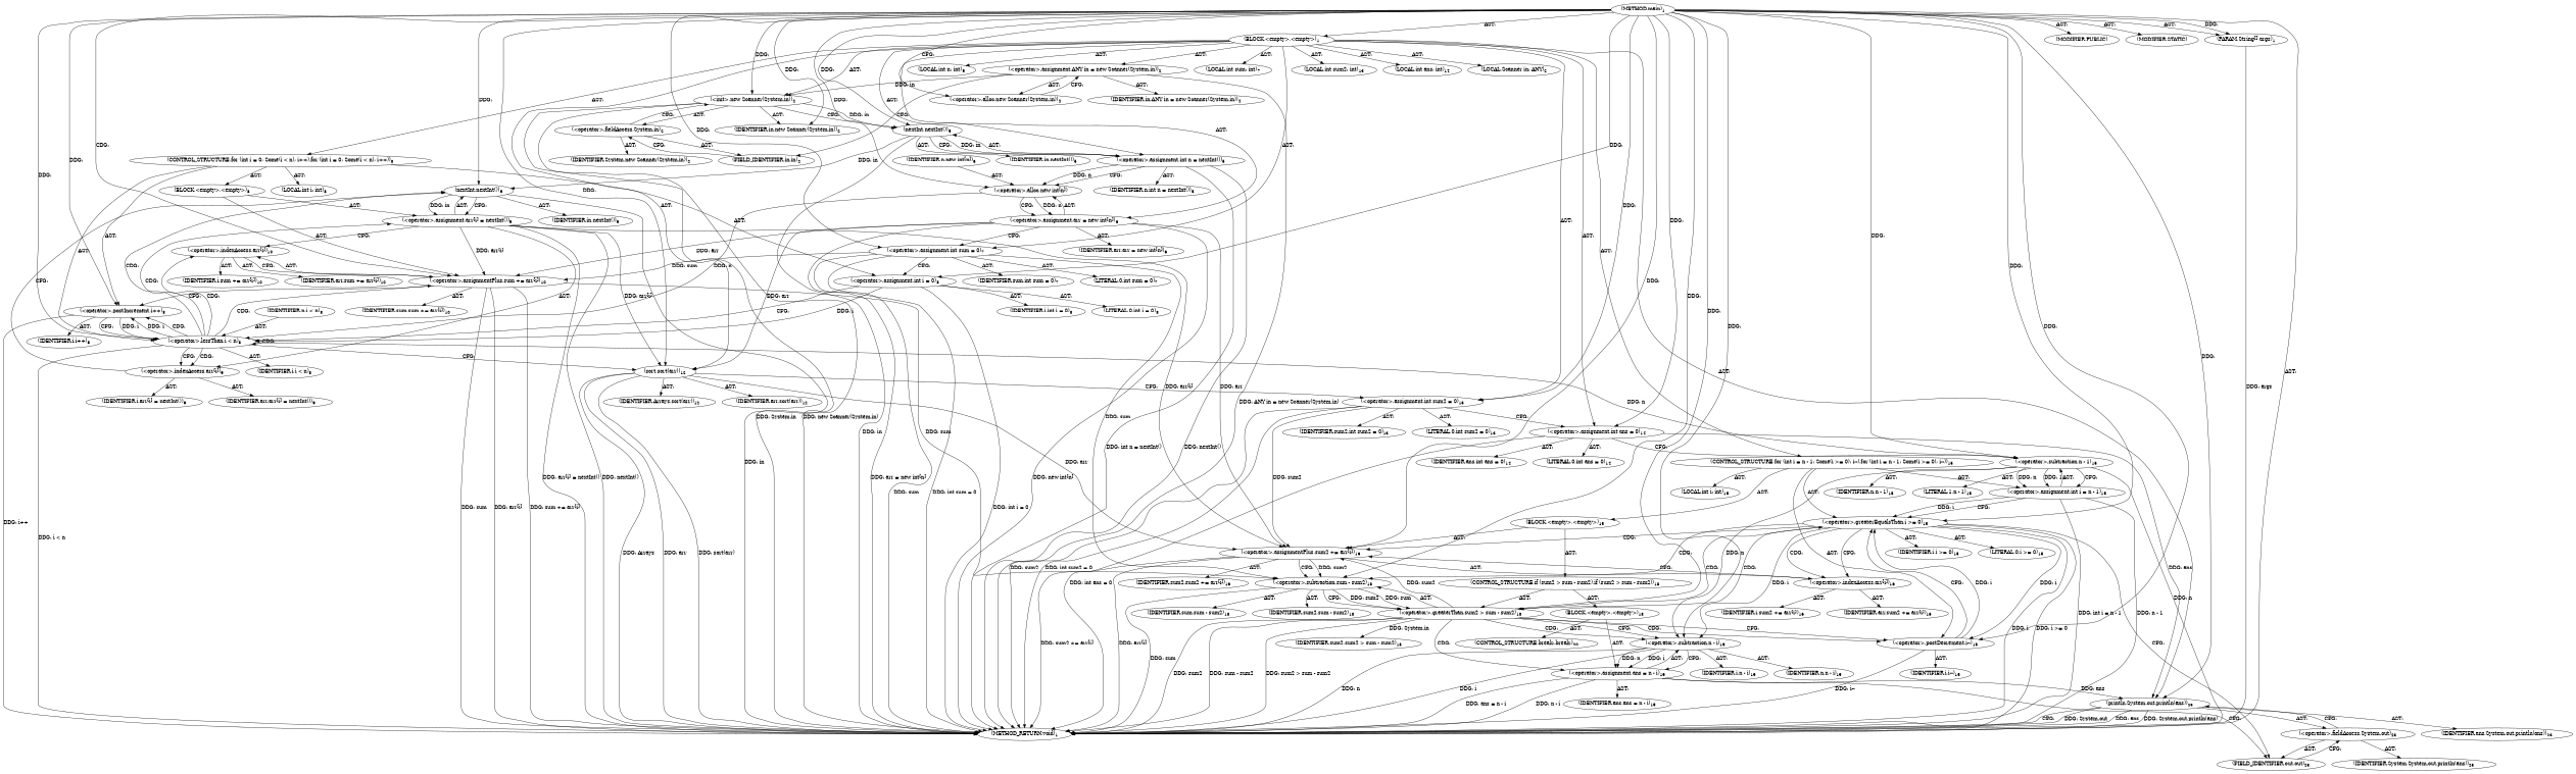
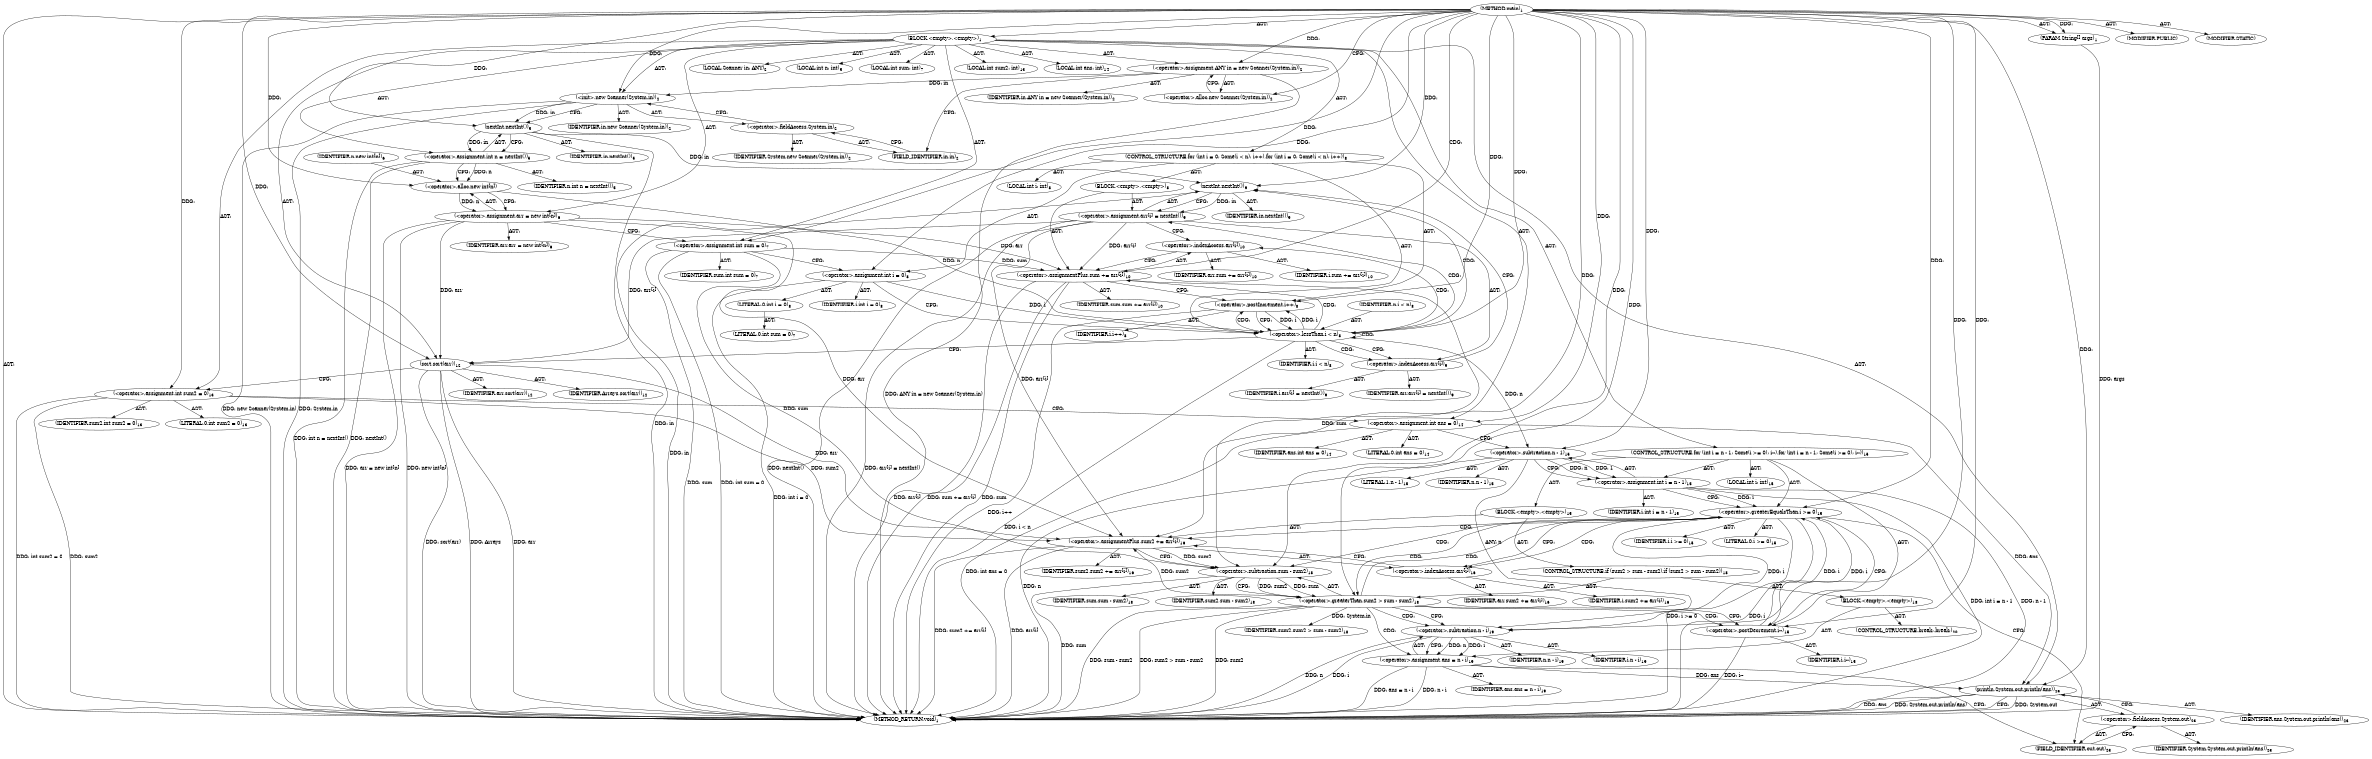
  digraph {
    n1 [label=<(METHOD,main)<SUB>1</SUB>>]
    n2 [label=<(PARAM,String[] args)<SUB>1</SUB>>]
    n3 [label=<(BLOCK,&lt;empty&gt;,&lt;empty&gt;)<SUB>1</SUB>>]
    n4 [label=<(&lt;operator&gt;.assignment,ANY in = new Scanner(System.in))<SUB>2</SUB>>]
    n5 [label=<(&lt;operator&gt;.alloc,new Scanner(System.in))<SUB>2</SUB>>]
    n6 [label=<(&lt;init&gt;,new Scanner(System.in))<SUB>2</SUB>>]
    n7 [label=<(nextInt,nextInt())<SUB>5</SUB>>]
    n8 [label=<(&lt;operator&gt;.alloc,new int[n])>]
    n9 [label=<(&lt;operator&gt;.assignment,int sum = 0)<SUB>7</SUB>>]
    n10 [label=<(&lt;operator&gt;.assignment,int i = 0)<SUB>8</SUB>>]
    n11 [label=<(&lt;operator&gt;.lessThan,i &lt; n)<SUB>8</SUB>>]
    n12 [label=<(&lt;operator&gt;.postIncrement,i++)<SUB>8</SUB>>]
    n13 [label=<(nextInt,nextInt())<SUB>9</SUB>>]
    n14 [label=<(&lt;operator&gt;.assignmentPlus,sum += arr[i])<SUB>10</SUB>>]
    n15 [label=<(sort,sort(arr))<SUB>12</SUB>>]
    n16 [label=<(&lt;operator&gt;.assignment,int sum2 = 0)<SUB>13</SUB>>]
    n17 [label=<(&lt;operator&gt;.assignment,int ans = 0)<SUB>14</SUB>>]
    n18 [label=<(&lt;operator&gt;.subtraction,n - 1)<SUB>15</SUB>>]
    n19 [label=<(&lt;operator&gt;.greaterEqualsThan,i &gt;= 0)<SUB>15</SUB>>]
    n20 [label=<(&lt;operator&gt;.postDecrement,i--)<SUB>15</SUB>>]
    n21 [label=<(&lt;operator&gt;.assignmentPlus,sum2 += arr[i])<SUB>16</SUB>>]
    n22 [label=<(&lt;operator&gt;.greaterThan,sum2 &gt; sum - sum2)<SUB>18</SUB>>]
    n23 [label=<(&lt;operator&gt;.subtraction,sum - sum2)<SUB>18</SUB>>]
    n24 [label=<(&lt;operator&gt;.subtraction,n - i)<SUB>19</SUB>>]
    n25 [label=<(println,System.out.println(ans))<SUB>23</SUB>>]
    n26 [label=<(MODIFIER,PUBLIC)>]
    n27 [label=<(MODIFIER,STATIC)>]
    n28 [label=<(METHOD_RETURN,void)<SUB>1</SUB>>]
    n29 [label=<(LOCAL,Scanner in: ANY)<SUB>2</SUB>>]
    n30 [label=<(LOCAL,int n: int)<SUB>5</SUB>>]
    n31 [label=<(&lt;operator&gt;.assignment,int n = nextInt())<SUB>5</SUB>>]
    n32 [label=<(&lt;operator&gt;.assignment,arr = new int[n])<SUB>6</SUB>>]
    n33 [label=<(LOCAL,int sum: int)<SUB>7</SUB>>]
    n34 [label=<(CONTROL_STRUCTURE,for (int i = 0; Some(i &lt; n); i++),for (int i = 0; Some(i &lt; n); i++))<SUB>8</SUB>>]
    n35 [label=<(LOCAL,int sum2: int)<SUB>13</SUB>>]
    n36 [label=<(LOCAL,int ans: int)<SUB>14</SUB>>]
    n37 [label=<(CONTROL_STRUCTURE,for (int i = n - 1; Some(i &gt;= 0); i--),for (int i = n - 1; Some(i &gt;= 0); i--))<SUB>15</SUB>>]
    n38 [label=<(IDENTIFIER,in,ANY in = new Scanner(System.in))<SUB>2</SUB>>]
    n39 [label=<(FIELD_IDENTIFIER,in,in)<SUB>2</SUB>>]
    n40 [label=<(IDENTIFIER,in,new Scanner(System.in))<SUB>2</SUB>>]
    n41 [label=<(&lt;operator&gt;.fieldAccess,System.in)<SUB>2</SUB>>]
    n42 [label=<(IDENTIFIER,in,nextInt())<SUB>5</SUB>>]
    n43 [label=<(IDENTIFIER,sum,int sum = 0)<SUB>7</SUB>>]
    n44 [label=<(LITERAL,0,int sum = 0)<SUB>7</SUB>>]
    n45 [label=<(IDENTIFIER,i,int i = 0)<SUB>8</SUB>>]
    n46 [label=<(LITERAL,0,int i = 0)<SUB>8</SUB>>]
    n47 [label=<(IDENTIFIER,i,i &lt; n)<SUB>8</SUB>>]
    n48 [label=<(&lt;operator&gt;.assignment,arr[i] = nextInt())<SUB>9</SUB>>]
    n49 [label=<(&lt;operator&gt;.indexAccess,arr[i])<SUB>9</SUB>>]
    n50 [label=<(&lt;operator&gt;.indexAccess,arr[i])<SUB>10</SUB>>]
    n51 [label=<(IDENTIFIER,i,i++)<SUB>8</SUB>>]
    n52 [label=<(IDENTIFIER,in,nextInt())<SUB>9</SUB>>]
    n53 [label=<(IDENTIFIER,sum,sum += arr[i])<SUB>10</SUB>>]
    n54 [label=<(IDENTIFIER,Arrays,sort(arr))<SUB>12</SUB>>]
    n55 [label=<(IDENTIFIER,arr,sort(arr))<SUB>12</SUB>>]
    n56 [label=<(IDENTIFIER,sum2,int sum2 = 0)<SUB>13</SUB>>]
    n57 [label=<(LITERAL,0,int sum2 = 0)<SUB>13</SUB>>]
    n58 [label=<(IDENTIFIER,ans,int ans = 0)<SUB>14</SUB>>]
    n59 [label=<(LITERAL,0,int ans = 0)<SUB>14</SUB>>]
    n60 [label=<(&lt;operator&gt;.assignment,int i = n - 1)<SUB>15</SUB>>]
    n61 [label=<(IDENTIFIER,n,n - 1)<SUB>15</SUB>>]
    n62 [label=<(LITERAL,1,n - 1)<SUB>15</SUB>>]
    n63 [label=<(IDENTIFIER,i,i &gt;= 0)<SUB>15</SUB>>]
    n64 [label=<(LITERAL,0,i &gt;= 0)<SUB>15</SUB>>]
    n65 [label=<(&lt;operator&gt;.indexAccess,arr[i])<SUB>16</SUB>>]
    n66 [label=<(FIELD_IDENTIFIER,out,out)<SUB>23</SUB>>]
    n67 [label=<(IDENTIFIER,i,i--)<SUB>15</SUB>>]
    n68 [label=<(IDENTIFIER,sum2,sum2 += arr[i])<SUB>16</SUB>>]
    n69 [label=<(IDENTIFIER,sum2,sum2 &gt; sum - sum2)<SUB>18</SUB>>]
    n70 [label=<(&lt;operator&gt;.assignment,ans = n - i)<SUB>19</SUB>>]
    n71 [label=<(IDENTIFIER,sum,sum - sum2)<SUB>18</SUB>>]
    n72 [label=<(IDENTIFIER,sum2,sum - sum2)<SUB>18</SUB>>]
    n73 [label=<(IDENTIFIER,n,n - i)<SUB>19</SUB>>]
    n74 [label=<(IDENTIFIER,i,n - i)<SUB>19</SUB>>]
    n75 [label=<(&lt;operator&gt;.fieldAccess,System.out)<SUB>23</SUB>>]
    n76 [label=<(IDENTIFIER,ans,System.out.println(ans))<SUB>23</SUB>>]
    n77 [label=<(IDENTIFIER,n,int n = nextInt())<SUB>5</SUB>>]
    n78 [label=<(IDENTIFIER,arr,arr = new int[n])<SUB>6</SUB>>]
    n79 [label=<(LOCAL,int i: int)<SUB>8</SUB>>]
    n80 [label=<(BLOCK,&lt;empty&gt;,&lt;empty&gt;)<SUB>8</SUB>>]
    n81 [label=<(LOCAL,int i: int)<SUB>15</SUB>>]
    n82 [label=<(BLOCK,&lt;empty&gt;,&lt;empty&gt;)<SUB>15</SUB>>]
    n83 [label=<(IDENTIFIER,System,new Scanner(System.in))<SUB>2</SUB>>]
    n84 [label=<(IDENTIFIER,n,new int[n])<SUB>6</SUB>>]
    n85 [label=<(IDENTIFIER,n,i &lt; n)<SUB>8</SUB>>]
    n86 [label=<(IDENTIFIER,arr,arr[i] = nextInt())<SUB>9</SUB>>]
    n87 [label=<(IDENTIFIER,i,arr[i] = nextInt())<SUB>9</SUB>>]
    n88 [label=<(IDENTIFIER,arr,sum += arr[i])<SUB>10</SUB>>]
    n89 [label=<(IDENTIFIER,i,sum += arr[i])<SUB>10</SUB>>]
+   n90 [label=<(IDENTIFIER,i,int i = n - 1)<SUB>15</SUB>>]
    n91 [label=<(CONTROL_STRUCTURE,if (sum2 &gt; sum - sum2),if (sum2 &gt; sum - sum2))<SUB>18</SUB>>]
    n92 [label=<(IDENTIFIER,arr,sum2 += arr[i])<SUB>16</SUB>>]
    n93 [label=<(IDENTIFIER,i,sum2 += arr[i])<SUB>16</SUB>>]
    n94 [label=<(BLOCK,&lt;empty&gt;,&lt;empty&gt;)<SUB>18</SUB>>]
    n95 [label=<(CONTROL_STRUCTURE,break;,break;)<SUB>20</SUB>>]
    n96 [label=<(IDENTIFIER,ans,ans = n - i)<SUB>19</SUB>>]
    n97 [label=<(IDENTIFIER,System,System.out.println(ans))<SUB>23</SUB>>]
    n1 -> n2 [label="AST: "]
    n1 -> n2 [label="DDG: "]
    n1 -> n3 [label="AST: "]
-   n1 -> n40 [label="DDG: "]
+   n1 -> n4 [label="DDG: "]
    n1 -> n5 [label="CFG: "]
    n1 -> n6 [label="DDG: "]
    n1 -> n7 [label="DDG: "]
    n1 -> n8 [label="DDG: "]
    n1 -> n9 [label="DDG: "]
    n1 -> n10 [label="DDG: "]
    n1 -> n11 [label="DDG: "]
    n1 -> n12 [label="DDG: "]
    n1 -> n13 [label="DDG: "]
    n1 -> n14 [label="CDG: "]
    n1 -> n15 [label="DDG: "]
    n1 -> n16 [label="DDG: "]
    n1 -> n17 [label="DDG: "]
    n1 -> n18 [label="DDG: "]
    n1 -> n19 [label="DDG: "]
    n1 -> n20 [label="DDG: "]
    n1 -> n21 [label="DDG: "]
    n1 -> n22 [label="DDG: "]
    n1 -> n23 [label="DDG: "]
    n1 -> n24 [label="DDG: "]
    n1 -> n25 [label="DDG: "]
    n1 -> n26 [label="AST: "]
    n1 -> n27 [label="AST: "]
    n1 -> n28 [label="AST: "]
    n2 -> n28 [label="DDG: args"]
    n3 -> n4 [label="AST: "]
    n3 -> n6 [label="AST: "]
    n3 -> n9 [label="AST: "]
    n3 -> n15 [label="AST: "]
    n3 -> n16 [label="AST: "]
    n3 -> n17 [label="AST: "]
    n3 -> n25 [label="AST: "]
    n3 -> n29 [label="AST: "]
    n3 -> n30 [label="AST: "]
    n3 -> n31 [label="AST: "]
    n3 -> n32 [label="AST: "]
    n3 -> n33 [label="AST: "]
    n3 -> n34 [label="AST: "]
    n3 -> n35 [label="AST: "]
    n3 -> n36 [label="AST: "]
    n3 -> n37 [label="AST: "]
    n4 -> n5 [label="AST: "]
    n4 -> n6 [label="DDG: in"]
    n4 -> n28 [label="DDG: ANY in = new Scanner(System.in)"]
    n4 -> n38 [label="AST: "]
    n4 -> n39 [label="CFG: "]
    n5 -> n4 [label="CFG: "]
    n6 -> n7 [label="CFG: "]
    n6 -> n7 [label="DDG: in"]
    n6 -> n28 [label="DDG: System.in"]
    n6 -> n28 [label="DDG: new Scanner(System.in)"]
    n6 -> n40 [label="AST: "]
    n6 -> n41 [label="AST: "]
    n7 -> n13 [label="DDG: in"]
    n7 -> n28 [label="DDG: in"]
    n7 -> n31 [label="CFG: "]
    n7 -> n31 [label="DDG: in"]
    n7 -> n42 [label="AST: "]
    n8 -> n11 [label="DDG: n"]
    n8 -> n32 [label="CFG: "]
    n8 -> n32 [label="DDG: n"]
    n9 -> n10 [label="CFG: "]
    n9 -> n14 [label="DDG: sum"]
    n9 -> n23 [label="DDG: sum"]
    n9 -> n28 [label="DDG: sum"]
    n9 -> n28 [label="DDG: int sum = 0"]
    n9 -> n43 [label="AST: "]
-   n9 -> n44 [label="AST: "]
+   n46 -> n44 [label="AST: "]
    n10 -> n11 [label="CFG: "]
    n10 -> n11 [label="DDG: i"]
    n10 -> n28 [label="DDG: int i = 0"]
    n10 -> n45 [label="AST: "]
    n10 -> n46 [label="AST: "]
    n11 -> n11 [label="CDG: "]
    n11 -> n12 [label="DDG: i"]
    n11 -> n12 [label="CDG: "]
    n11 -> n13 [label="CDG: "]
    n11 -> n14 [label="CDG: "]
    n11 -> n15 [label="CFG: "]
    n11 -> n18 [label="DDG: n"]
    n11 -> n28 [label="DDG: i &lt; n"]
    n11 -> n47 [label="AST: "]
    n11 -> n48 [label="CDG: "]
    n11 -> n49 [label="CFG: "]
    n11 -> n49 [label="CDG: "]
    n11 -> n50 [label="CDG: "]
    n12 -> n11 [label="CFG: "]
    n12 -> n11 [label="DDG: i"]
    n12 -> n28 [label="DDG: i++"]
    n12 -> n51 [label="AST: "]
    n13 -> n28 [label="DDG: in"]
    n13 -> n48 [label="CFG: "]
    n13 -> n48 [label="DDG: in"]
    n13 -> n52 [label="AST: "]
    n14 -> n12 [label="CFG: "]
    n14 -> n23 [label="DDG: sum"]
    n14 -> n28 [label="DDG: sum"]
    n14 -> n28 [label="DDG: arr[i]"]
    n14 -> n28 [label="DDG: sum += arr[i]"]
    n14 -> n50 [label="AST: "]
    n14 -> n53 [label="AST: "]
    n15 -> n16 [label="CFG: "]
    n15 -> n21 [label="DDG: arr"]
    n15 -> n28 [label="DDG: arr"]
    n15 -> n28 [label="DDG: sort(arr)"]
    n15 -> n28 [label="DDG: Arrays"]
    n15 -> n54 [label="AST: "]
    n15 -> n55 [label="AST: "]
    n16 -> n17 [label="CFG: "]
    n16 -> n21 [label="DDG: sum2"]
    n16 -> n28 [label="DDG: sum2"]
    n16 -> n28 [label="DDG: int sum2 = 0"]
    n16 -> n56 [label="AST: "]
    n16 -> n57 [label="AST: "]
    n17 -> n18 [label="CFG: "]
    n17 -> n25 [label="DDG: ans"]
    n17 -> n28 [label="DDG: int ans = 0"]
    n17 -> n58 [label="AST: "]
    n17 -> n59 [label="AST: "]
-   n18 -> n24 [label="DDG: n"]
+   n18 -> n24 [label="ANY: n"]
    n18 -> n28 [label="DDG: n"]
    n18 -> n60 [label="CFG: "]
    n18 -> n60 [label="DDG: n"]
    n18 -> n60 [label="DDG: 1"]
    n18 -> n61 [label="AST: "]
    n18 -> n62 [label="AST: "]
    n19 -> n20 [label="DDG: i"]
    n19 -> n21 [label="CDG: "]
    n19 -> n22 [label="CDG: "]
    n19 -> n23 [label="CDG: "]
    n19 -> n24 [label="DDG: i"]
    n19 -> n28 [label="DDG: i"]
    n19 -> n28 [label="DDG: i &gt;= 0"]
    n19 -> n63 [label="AST: "]
    n19 -> n64 [label="AST: "]
    n19 -> n65 [label="CFG: "]
    n19 -> n65 [label="CDG: "]
    n19 -> n66 [label="CFG: "]
    n20 -> n19 [label="CFG: "]
    n20 -> n19 [label="DDG: i"]
    n20 -> n28 [label="DDG: i--"]
    n20 -> n67 [label="AST: "]
    n21 -> n23 [label="CFG: "]
    n21 -> n23 [label="DDG: sum2"]
    n21 -> n28 [label="DDG: arr[i]"]
    n21 -> n28 [label="DDG: sum2 += arr[i]"]
    n21 -> n65 [label="AST: "]
    n21 -> n68 [label="AST: "]
    n22 -> n19 [label="CDG: "]
    n22 -> n20 [label="CFG: "]
    n22 -> n20 [label="CDG: "]
    n22 -> n21 [label="DDG: sum2"]
    n22 -> n23 [label="AST: "]
    n22 -> n24 [label="CFG: "]
    n22 -> n24 [label="CDG: "]
    n22 -> n28 [label="DDG: sum2"]
    n22 -> n28 [label="DDG: sum - sum2"]
    n22 -> n28 [label="DDG: sum2 &gt; sum - sum2"]
    n22 -> n69 [label="DDG: System.in"]
    n22 -> n70 [label="CDG: "]
    n23 -> n22 [label="CFG: "]
    n23 -> n22 [label="DDG: sum2"]
    n23 -> n22 [label="DDG: sum"]
    n23 -> n28 [label="DDG: sum"]
    n23 -> n71 [label="AST: "]
    n23 -> n72 [label="AST: "]
    n24 -> n28 [label="DDG: n"]
    n24 -> n28 [label="DDG: i"]
    n24 -> n70 [label="CFG: "]
    n24 -> n70 [label="DDG: n"]
    n24 -> n70 [label="DDG: i"]
    n24 -> n73 [label="AST: "]
    n24 -> n74 [label="AST: "]
    n25 -> n28 [label="CFG: "]
    n25 -> n28 [label="DDG: System.out"]
    n25 -> n28 [label="DDG: ans"]
    n25 -> n28 [label="DDG: System.out.println(ans)"]
    n25 -> n75 [label="AST: "]
    n25 -> n76 [label="AST: "]
    n31 -> n7 [label="AST: "]
    n31 -> n8 [label="CFG: "]
    n31 -> n8 [label="DDG: n"]
    n31 -> n28 [label="DDG: nextInt()"]
    n31 -> n28 [label="DDG: int n = nextInt()"]
    n31 -> n77 [label="AST: "]
    n32 -> n8 [label="AST: "]
    n32 -> n9 [label="CFG: "]
    n32 -> n14 [label="DDG: arr"]
    n32 -> n15 [label="DDG: arr"]
    n32 -> n21 [label="DDG: arr"]
    n32 -> n28 [label="DDG: new int[n]"]
    n32 -> n28 [label="DDG: arr = new int[n]"]
    n32 -> n78 [label="AST: "]
    n34 -> n10 [label="AST: "]
    n34 -> n11 [label="AST: "]
    n34 -> n12 [label="AST: "]
    n34 -> n79 [label="AST: "]
    n34 -> n80 [label="AST: "]
    n37 -> n19 [label="AST: "]
    n37 -> n20 [label="AST: "]
    n37 -> n60 [label="AST: "]
    n37 -> n81 [label="AST: "]
    n37 -> n82 [label="AST: "]
    n39 -> n41 [label="CFG: "]
    n41 -> n6 [label="CFG: "]
    n41 -> n39 [label="AST: "]
    n41 -> n83 [label="AST: "]
    n48 -> n13 [label="AST: "]
    n48 -> n14 [label="DDG: arr[i]"]
    n48 -> n15 [label="DDG: arr[i]"]
    n48 -> n21 [label="DDG: arr[i]"]
    n48 -> n28 [label="DDG: nextInt()"]
    n48 -> n28 [label="DDG: arr[i] = nextInt()"]
    n48 -> n49 [label="AST: "]
    n48 -> n50 [label="CFG: "]
    n49 -> n13 [label="CFG: "]
    n49 -> n86 [label="AST: "]
    n49 -> n87 [label="AST: "]
    n50 -> n14 [label="CFG: "]
    n50 -> n88 [label="AST: "]
    n50 -> n89 [label="AST: "]
    n60 -> n18 [label="AST: "]
    n60 -> n19 [label="CFG: "]
    n60 -> n19 [label="DDG: i"]
    n60 -> n28 [label="DDG: n - 1"]
    n60 -> n28 [label="DDG: int i = n - 1"]
+   n60 -> n90 [label="AST: "]
    n65 -> n21 [label="CFG: "]
    n65 -> n92 [label="AST: "]
    n65 -> n93 [label="AST: "]
    n66 -> n75 [label="CFG: "]
    n70 -> n24 [label="AST: "]
    n70 -> n25 [label="DDG: ans"]
    n70 -> n28 [label="DDG: n - i"]
    n70 -> n28 [label="DDG: ans = n - i"]
    n70 -> n66 [label="CFG: "]
    n70 -> n96 [label="AST: "]
    n75 -> n25 [label="CFG: "]
    n75 -> n66 [label="AST: "]
    n75 -> n97 [label="AST: "]
    n80 -> n14 [label="AST: "]
    n80 -> n48 [label="AST: "]
    n82 -> n21 [label="AST: "]
    n82 -> n91 [label="AST: "]
    n84 -> n8 [label="AST: "]
    n85 -> n11 [label="AST: "]
    n91 -> n22 [label="AST: "]
    n91 -> n94 [label="AST: "]
    n94 -> n70 [label="AST: "]
    n94 -> n95 [label="AST: "]
  }
